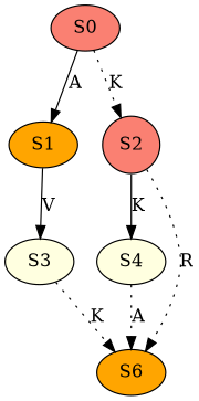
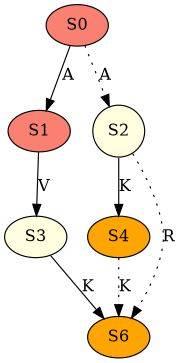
  strict digraph {
    node [fillcolor=salmon shape=ellipse style=filled]
    edge [style=dotted]
    S0
-   S1 [fillcolor=orange]
-   S2 [shape=circle]
+   S1
+   S2 [fillcolor=lightyellow shape=circle]
    S3 [fillcolor=lightyellow]
-   S4 [fillcolor=lightyellow]
+   S4 [fillcolor=orange]
    S6 [fillcolor=orange]
    S0 -> S1 [label=A style=solid]
-   S0 -> S2 [label=K]
+   S0 -> S2 [label=A]
    S1 -> S3 [label=V style=solid]
    S2 -> S4 [label=K style=solid]
    S2 -> S6 [label=R]
-   S3 -> S6 [label=K]
-   S4 -> S6 [label=A]
+   S3 -> S6 [label=K style=solid]
+   S4 -> S6 [label=K]
  }
